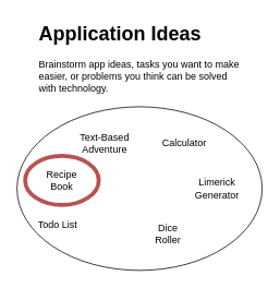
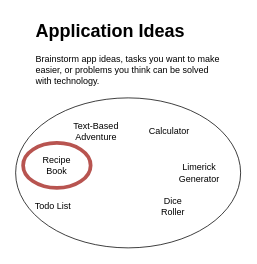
  <mxCell id="0" />
  <mxCell id="1" parent="0" />
  <mxCell id="2" value="" style="ellipse;whiteSpace=wrap;html=1;" parent="1" vertex="1"><mxGeometry x="20" y="130" width="300" height="200" as="geometry" /></mxCell>
  <mxCell id="3" value="&lt;h1 style=&quot;margin-top: 0px;&quot;&gt;Application Ideas&lt;br&gt;&lt;/h1&gt;&lt;p&gt;Brainstorm app ideas, tasks you want to make easier, or problems you think can be solved with technology.&lt;br&gt;&lt;/p&gt;" style="text;html=1;whiteSpace=wrap;overflow=hidden;rounded=0;" parent="1" vertex="1"><mxGeometry x="45" y="20" width="250" height="120" as="geometry" /></mxCell>
  <mxCell id="4" value="Limerick Generator" style="text;html=1;align=center;verticalAlign=middle;whiteSpace=wrap;rounded=0;" parent="1" vertex="1"><mxGeometry x="235" y="215" width="60" height="30" as="geometry" /></mxCell>
  <mxCell id="5" value="Recipe Book" style="text;html=1;align=center;verticalAlign=middle;whiteSpace=wrap;rounded=0;" parent="1" vertex="1"><mxGeometry x="45" y="205" width="60" height="30" as="geometry" /></mxCell>
  <mxCell id="6" value="Calculator" style="text;html=1;align=center;verticalAlign=middle;whiteSpace=wrap;rounded=0;" parent="1" vertex="1"><mxGeometry x="195" y="160" width="60" height="30" as="geometry" /></mxCell>
- <mxCell id="7" value="Dice Roller" style="text;html=1;align=center;verticalAlign=middle;whiteSpace=wrap;rounded=0;" parent="1" vertex="1"><mxGeometry x="175" y="270" width="60" height="30" as="geometry" /></mxCell>
+ <mxCell id="7" value="Dice Roller" style="text;html=1;align=center;verticalAlign=middle;whiteSpace=wrap;rounded=0;" parent="1" vertex="1"><mxGeometry x="200" y="260" width="60" height="30" as="geometry" /></mxCell>
  <mxCell id="8" value="&lt;div&gt;Todo List&lt;br&gt;&lt;/div&gt;" style="text;html=1;align=center;verticalAlign=middle;whiteSpace=wrap;rounded=0;" parent="1" vertex="1"><mxGeometry x="40" y="260" width="60" height="30" as="geometry" /></mxCell>
  <mxCell id="9" value="Text-Based Adventure" style="text;html=1;align=center;verticalAlign=middle;whiteSpace=wrap;rounded=0;" parent="1" vertex="1"><mxGeometry x="90" y="160" width="75" height="30" as="geometry" /></mxCell>
  <mxCell id="10" value="" style="ellipse;whiteSpace=wrap;html=1;fillColor=none;strokeColor=#b85450;strokeWidth=5;" vertex="1" parent="1"><mxGeometry x="30" y="190" width="90" height="60" as="geometry" /></mxCell>
